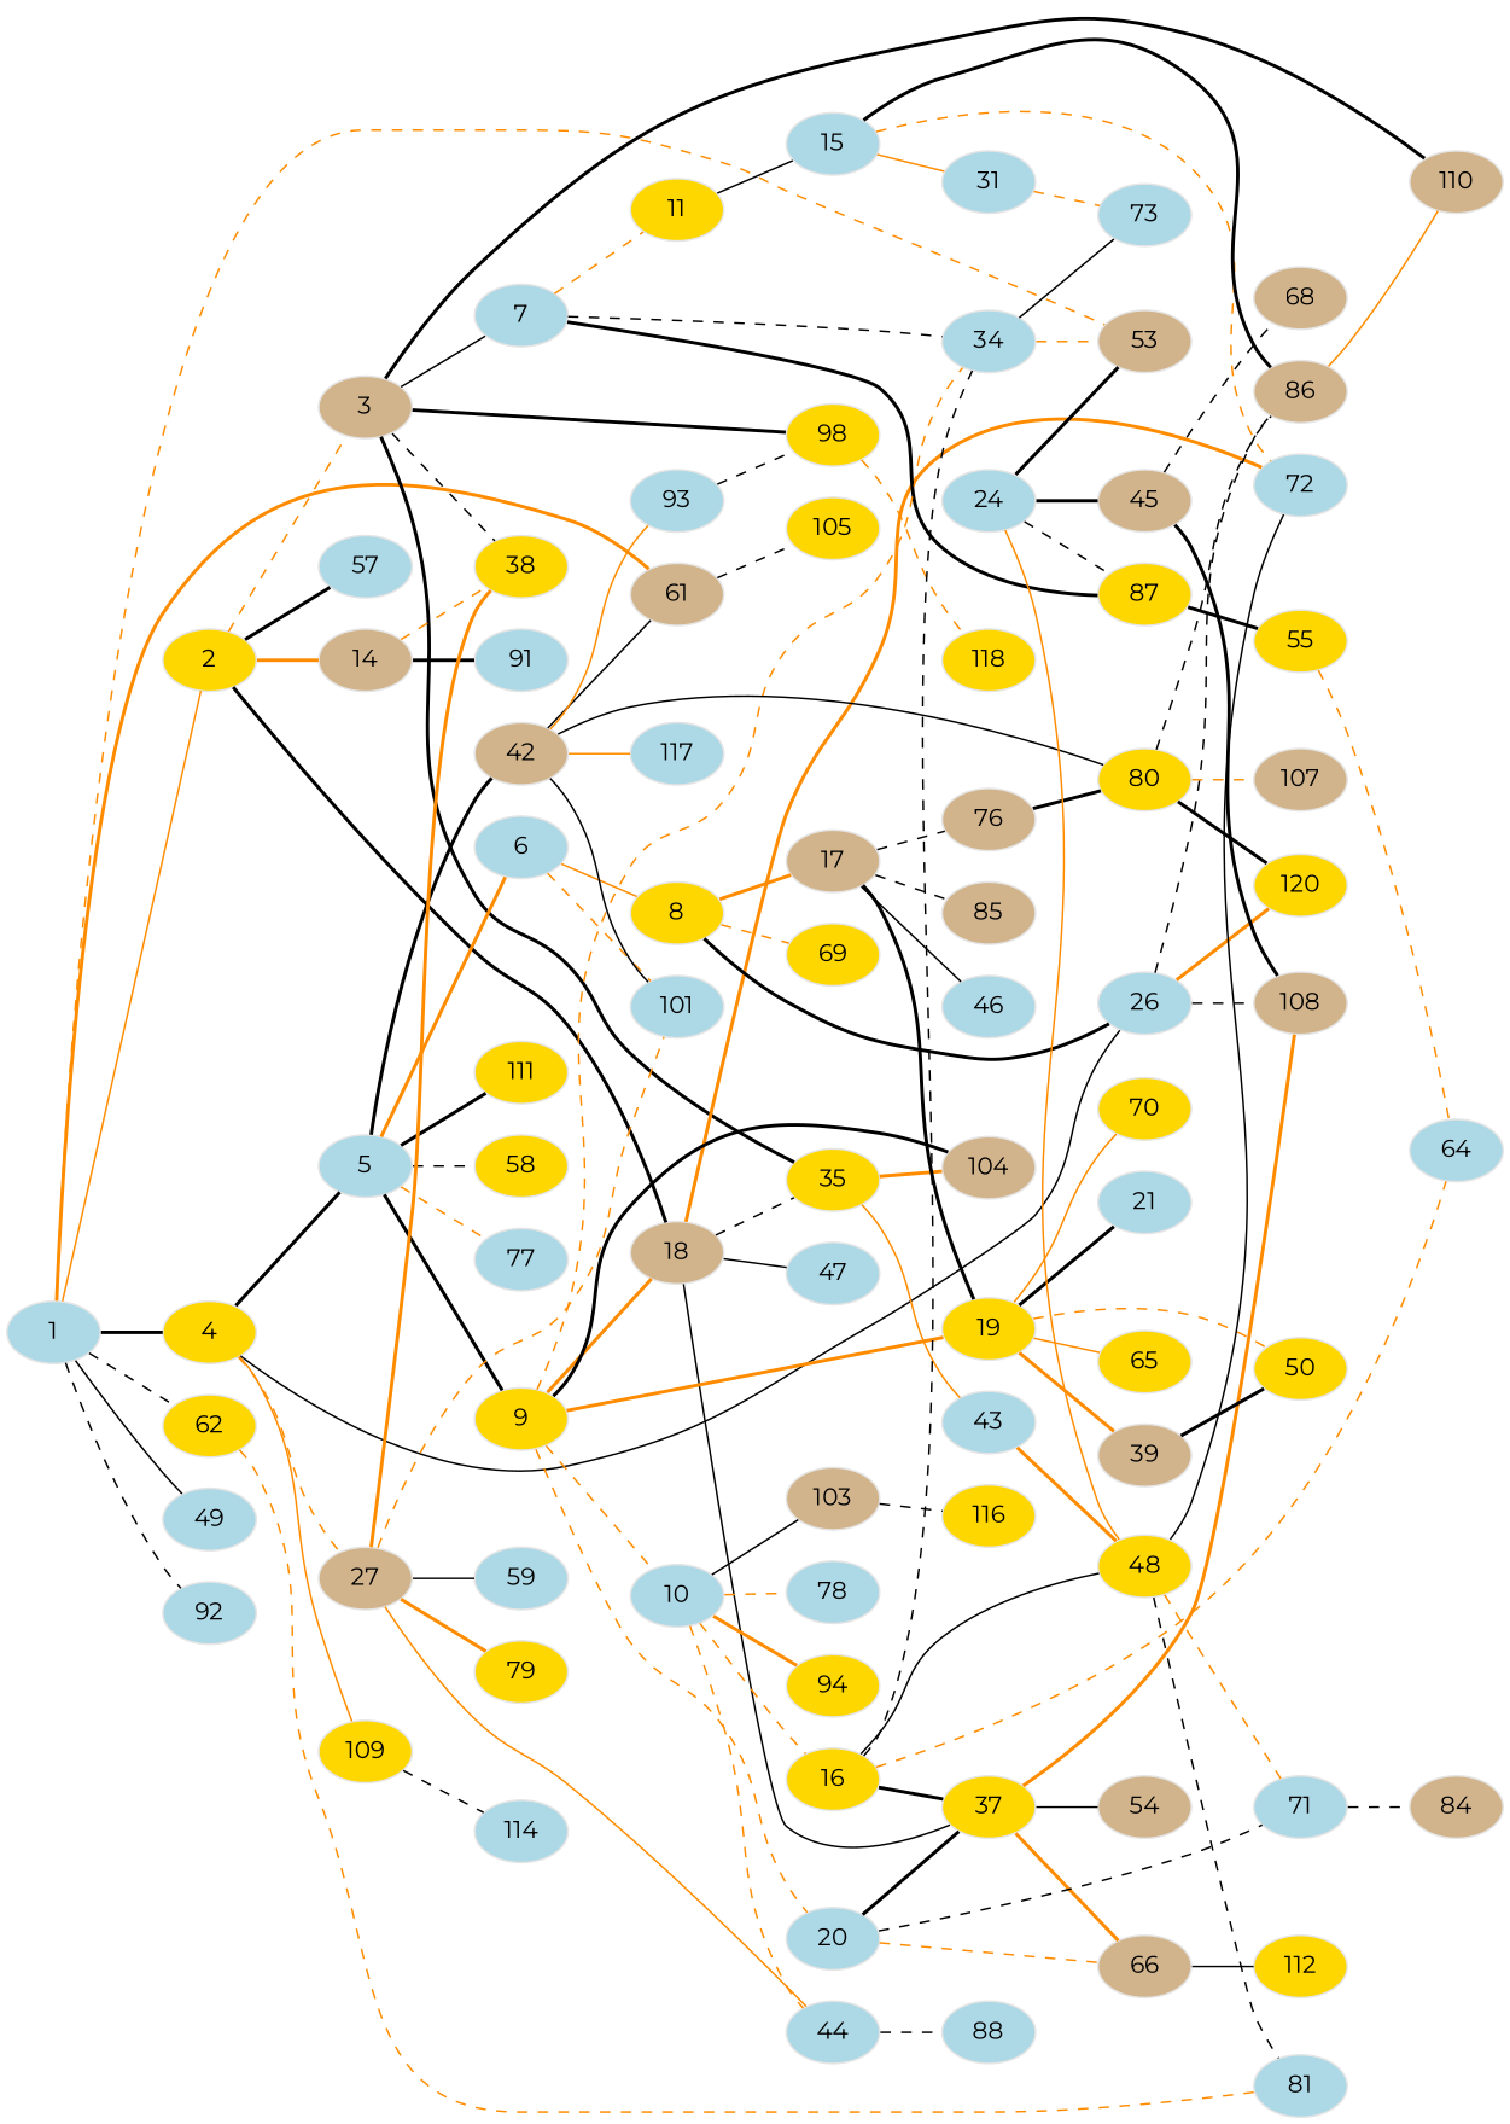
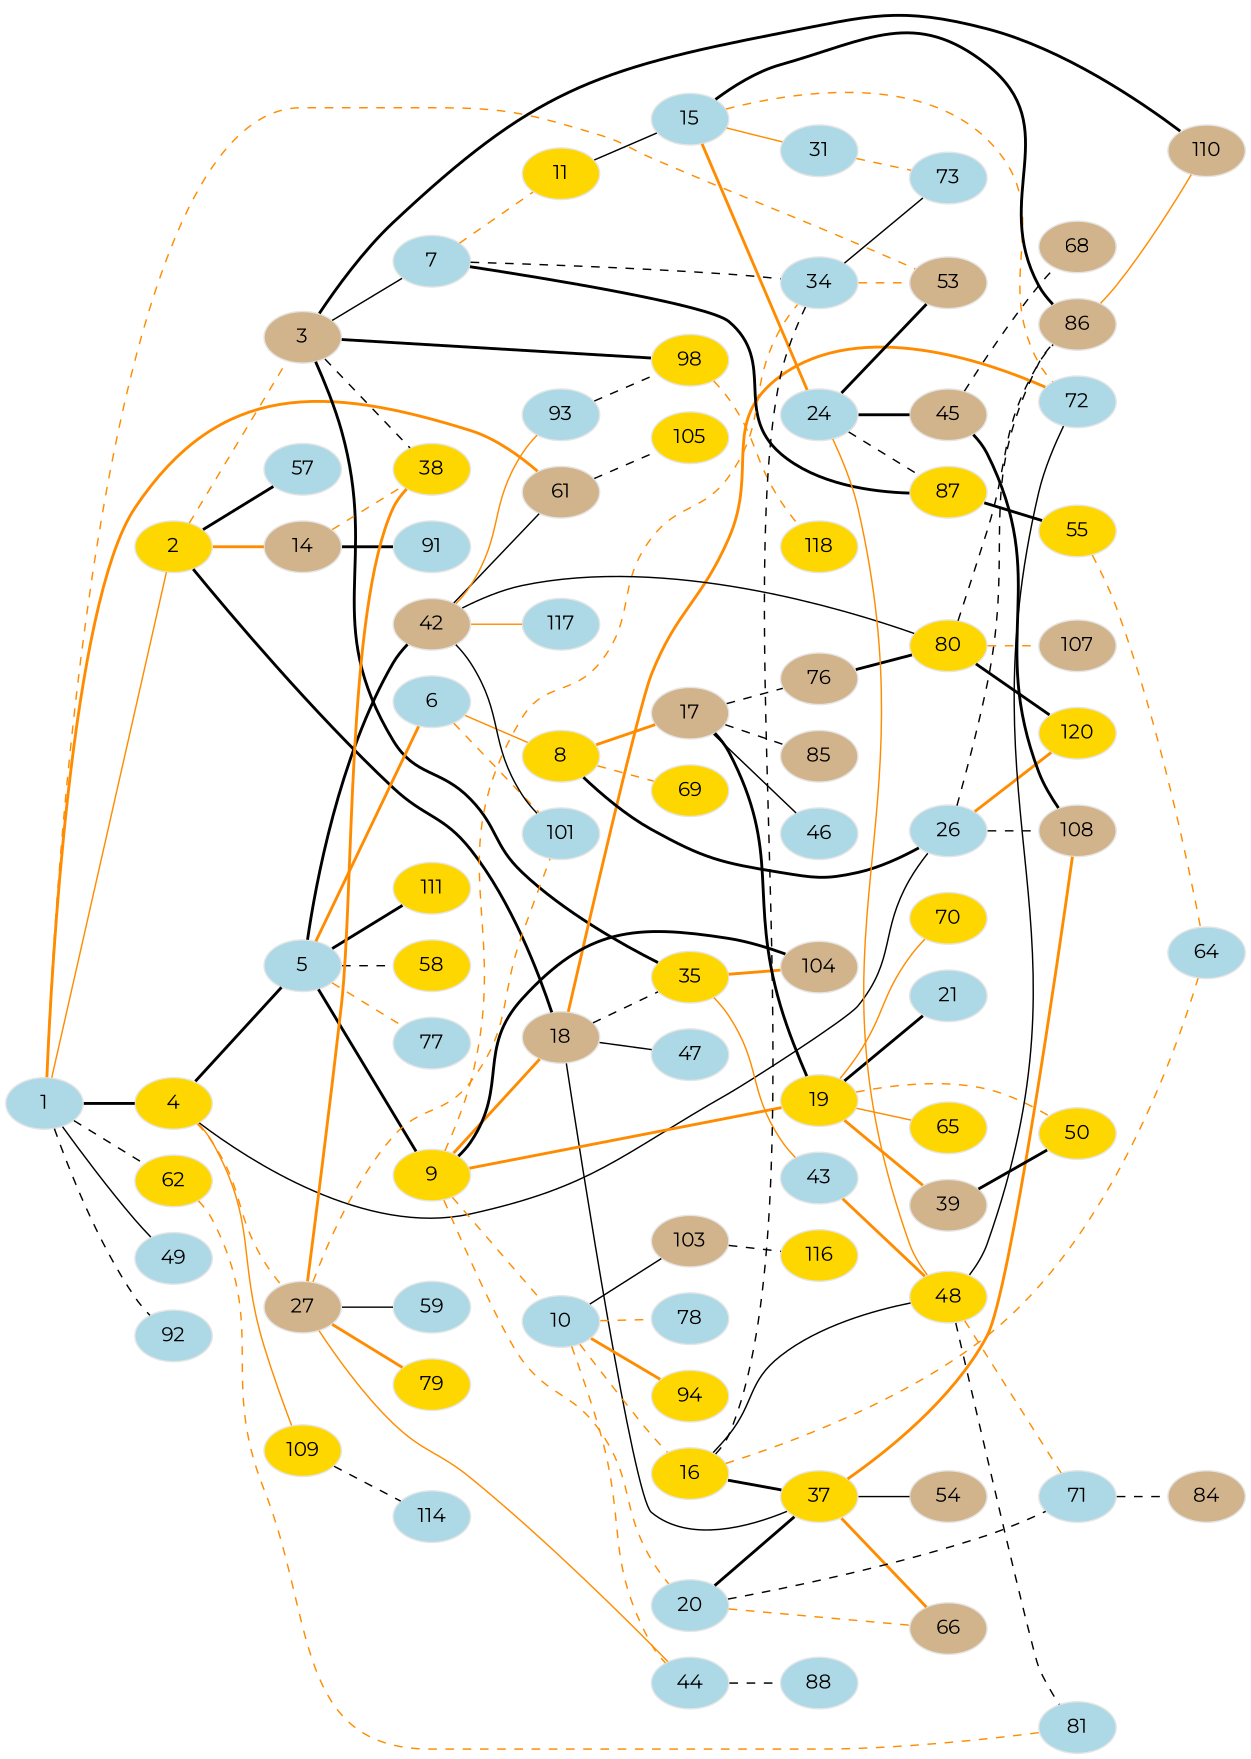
  graph {
    fontname=Montserrat
    rankdir=LR
    node [color=gray90 fillcolor=lightblue fontname=Montserrat style=filled]
    edge [color=black fontname=Montserrat style=dashed]
    1 [super="+23"]
    2 [fillcolor=gold]
    4 [fillcolor=gold super="+25"]
    49
    53 [fillcolor=tan super="+75"]
    61 [fillcolor=tan super="+81"]
    62 [fillcolor=gold super="+99"]
    92
    3 [fillcolor=tan super="+83"]
    14 [fillcolor=tan super="+113"]
    18 [fillcolor=tan super="+51"]
    57
    5 [super="+40"]
    26 [super="+33"]
    27 [fillcolor=tan super="+30"]
    109 [fillcolor=gold]
    105 [fillcolor=gold]
    n18 [label=81]
    7
    35 [fillcolor=gold super="+41"]
    38 [fillcolor=gold]
    98 [fillcolor=gold]
    110 [fillcolor=tan]
    91
    72
    37 [fillcolor=gold super="+74"]
    47
    11 [fillcolor=gold super="+13"]
    34 [super="+89"]
    87 [fillcolor=gold]
    104 [fillcolor=tan]
    43
    118 [fillcolor=gold]
    6
    9 [fillcolor=gold super="+36"]
    42 [fillcolor=tan super="+102"]
    58 [fillcolor=gold super="+63"]
    77
    111 [fillcolor=gold]
    86 [fillcolor=tan super="+95"]
    108 [fillcolor=tan super="+119"]
    120 [fillcolor=gold]
    101
    44
    59
    79 [fillcolor=gold]
    114
    8 [fillcolor=gold super="+12"]
    10 [super="+52"]
    19 [fillcolor=gold super="+56"]
    20 [super="+60"]
    80 [fillcolor=gold super="+100"]
    93
    117
    17 [fillcolor=tan super="+22"]
    69 [fillcolor=gold]
    15 [super="+28"]
    73
    55 [fillcolor=gold]
    46
    76 [fillcolor=tan]
    85 [fillcolor=tan]
    16 [fillcolor=gold super="+32"]
    78
    94 [fillcolor=gold]
    103 [fillcolor=tan]
    21
    39 [fillcolor=tan super="+96"]
    50 [fillcolor=gold super="+90"]
    65 [fillcolor=gold super="+67"]
    70 [fillcolor=gold]
    66 [fillcolor=tan]
    71
    48 [fillcolor=gold super="+106"]
    64
    88
    116 [fillcolor=gold]
    24 [super="+29"]
    31
    45 [fillcolor=tan]
    54 [fillcolor=tan]
-   112 [fillcolor=gold]
    84 [fillcolor=tan super="+115"]
    68 [fillcolor=tan]
    107 [fillcolor=tan]
    1 -- 2 [color=darkorange style=solid]
    1 -- 4 [style=bold]
    1 -- 49 [style=solid]
    1 -- 53 [color=darkorange]
    1 -- 61 [color=darkorange style=bold]
    1 -- 62
    1 -- 92
    2 -- 3 [color=darkorange]
    2 -- 14 [color=darkorange style=bold]
    2 -- 18 [style=bold]
    2 -- 57 [style=bold]
    4 -- 5 [style=bold]
    4 -- 26 [style=solid]
    4 -- 27 [color=darkorange]
    4 -- 109 [color=darkorange style=solid]
    61 -- 105
    62 -- n18 [color=darkorange]
    3 -- 7 [style=solid]
    3 -- 35 [style=bold]
    3 -- 38
    3 -- 98 [style=bold]
    3 -- 110 [style=bold]
    14 -- 38 [color=darkorange]
    14 -- 91 [style=bold]
    18 -- 35
    18 -- 72 [color=darkorange style=bold]
    18 -- 37 [style=solid]
    18 -- 47 [style=solid]
    5 -- 6 [color=darkorange style=bold]
    5 -- 9 [style=bold]
    5 -- 42 [style=bold]
    5 -- 58
    5 -- 77 [color=darkorange]
    5 -- 111 [style=bold]
    26 -- 86
    26 -- 108
    26 -- 120 [color=darkorange style=bold]
    27 -- 38 [color=darkorange style=bold]
    27 -- 101 [color=darkorange]
    27 -- 44 [color=darkorange style=solid]
    27 -- 59 [style=solid]
    27 -- 79 [color=darkorange style=bold]
    109 -- 114
    7 -- 11 [color=darkorange]
    7 -- 34
    7 -- 87 [style=bold]
    35 -- 104 [color=darkorange style=bold]
    35 -- 43 [color=darkorange style=solid]
    98 -- 118 [color=darkorange]
    37 -- 108 [color=darkorange style=bold]
    37 -- 66 [color=darkorange style=bold]
    37 -- 54 [style=solid]
    11 -- 15 [style=solid]
    34 -- 53 [color=darkorange]
    34 -- 73 [style=solid]
    87 -- 55 [style=bold]
    43 -- 48 [color=darkorange style=bold]
    6 -- 101 [color=darkorange]
    6 -- 8 [color=darkorange style=solid]
    9 -- 18 [color=darkorange style=bold]
    9 -- 34 [color=darkorange]
    9 -- 104 [style=bold]
    9 -- 10 [color=darkorange]
    9 -- 19 [color=darkorange style=bold]
    9 -- 20 [color=darkorange]
    42 -- 61 [style=solid]
    42 -- 101 [style=solid]
    42 -- 80 [style=solid]
    42 -- 93 [color=darkorange style=solid]
    42 -- 117 [color=darkorange style=solid]
    86 -- 110 [color=darkorange style=solid]
    44 -- 88
    8 -- 26 [style=bold]
    8 -- 17 [color=darkorange style=bold]
    8 -- 69 [color=darkorange]
    10 -- 44 [color=darkorange]
    10 -- 16 [color=darkorange]
    10 -- 78 [color=darkorange]
    10 -- 94 [color=darkorange style=bold]
    10 -- 103 [style=solid]
    19 -- 21 [style=bold]
    19 -- 39 [color=darkorange style=bold weight=2]
    19 -- 50 [color=darkorange]
    19 -- 65 [color=darkorange style=solid]
    19 -- 70 [color=darkorange style=solid]
    20 -- 37 [style=bold]
    20 -- 66 [color=darkorange]
    20 -- 71
    80 -- 86
    80 -- 120 [style=bold]
    80 -- 107 [color=darkorange]
    93 -- 98
    17 -- 19 [style=bold]
    17 -- 46 [style=solid]
    17 -- 76
    17 -- 85
    15 -- 72 [color=darkorange]
    15 -- 86 [style=bold]
+   15 -- 24 [color=darkorange style=bold]
    15 -- 31 [color=darkorange style=solid]
    55 -- 64 [color=darkorange]
    76 -- 80 [style=bold]
    16 -- 37 [style=bold]
    16 -- 34
    16 -- 48 [style=solid]
    16 -- 64 [color=darkorange]
    103 -- 116
    39 -- 50 [style=bold]
-   66 -- 112 [style=solid]
    71 -- 84
    48 -- n18
    48 -- 72 [style=solid]
    48 -- 71 [color=darkorange]
    24 -- 53 [style=bold]
    24 -- 87
    24 -- 48 [color=darkorange style=solid]
    24 -- 45 [style=bold]
    31 -- 73 [color=darkorange]
    45 -- 108 [style=bold]
    45 -- 68
  }
